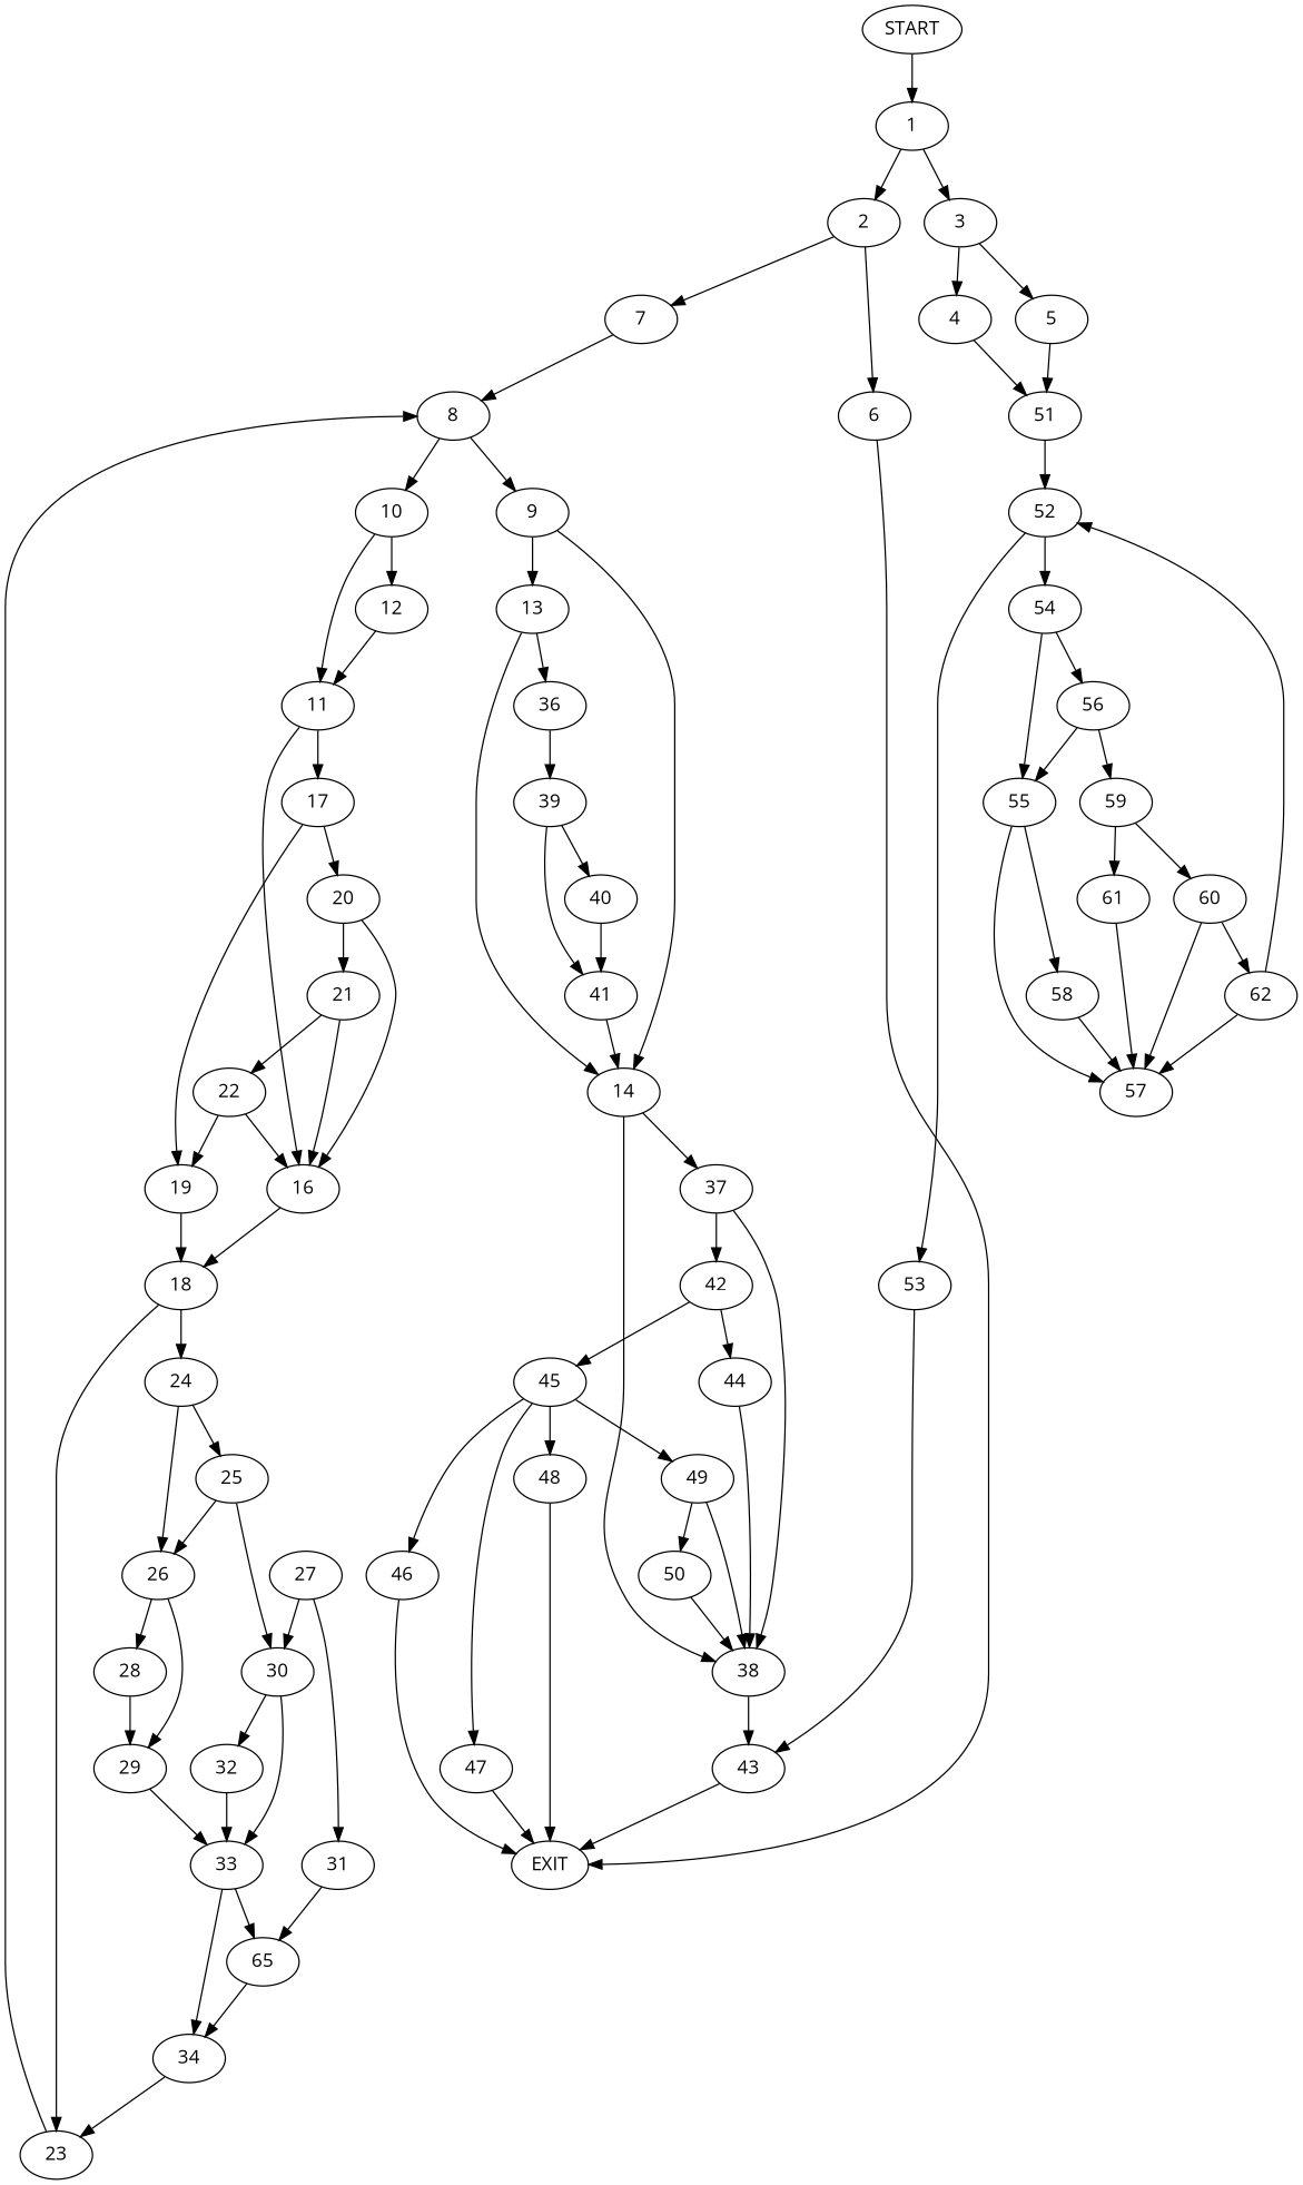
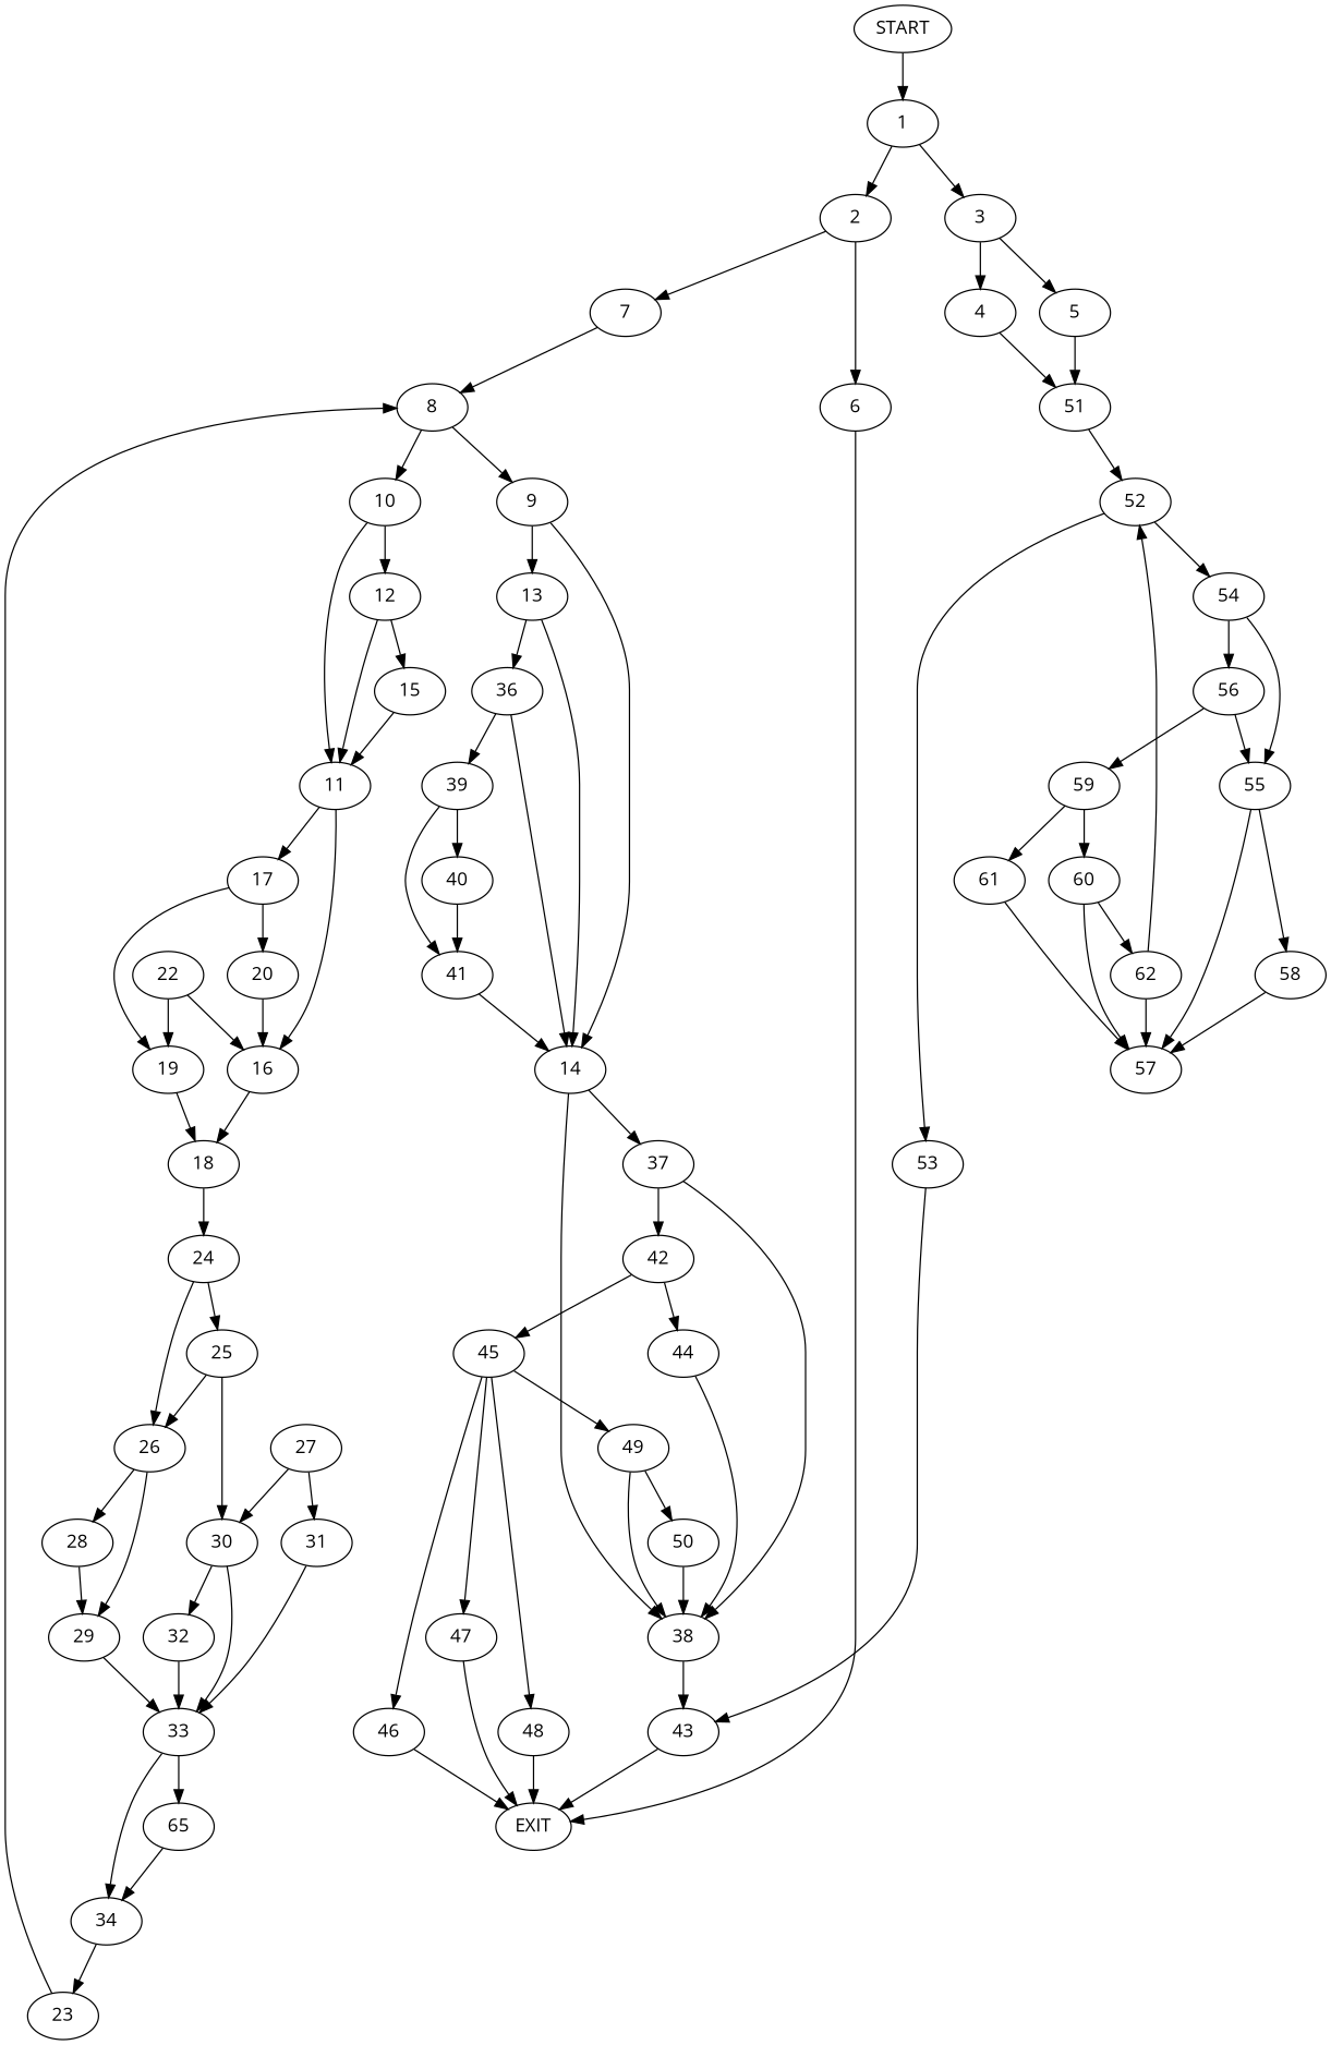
  digraph {
    fontname="Open Sans"
    node [fontname="Open Sans"]
    edge [fontname="Open Sans"]
    n1 [label=START]
    1
    2
    3
    n5 [label=EXIT]
    6
    7
    4
    5
    8
    51
    52
    9
    10
    13
    14
    11
    12
    36
    37
    38
    16
    17
+   15
    18
    19
    20
    39
    42
    43
    23
    24
-   21
    25
    26
    22
    30
    28
    29
    27
    31
    33
    32
    34
    n45 [label=65]
    40
    41
    44
    45
    46
    47
    48
    49
    50
    53
    54
    55
    56
    57
    58
    59
    60
    61
    62
    n1 -> 1
    1 -> 2
    1 -> 3
    2 -> 6
    2 -> 7
    3 -> 4
    3 -> 5
    6 -> n5
    7 -> 8
    4 -> 51
    5 -> 51
    8 -> 9
    8 -> 10
    51 -> 52
    52 -> 53
    52 -> 54
    9 -> 13
    9 -> 14
    10 -> 11
    10 -> 12
    13 -> 14
    13 -> 36
    14 -> 37
    14 -> 38
    11 -> 16
    11 -> 17
    12 -> 11
+   12 -> 15
+   36 -> 14
    36 -> 39
    37 -> 38
    37 -> 42
    38 -> 43
    16 -> 18
    17 -> 19
    17 -> 20
-   18 -> 23
+   15 -> 11
    18 -> 24
    19 -> 18
    20 -> 16
-   20 -> 21
    39 -> 40
    39 -> 41
    42 -> 44
    42 -> 45
    43 -> n5
    23 -> 8
    24 -> 25
    24 -> 26
-   21 -> 16
-   21 -> 22
    25 -> 26
    25 -> 30
    26 -> 28
    26 -> 29
    22 -> 16
    22 -> 19
    30 -> 33
    30 -> 32
    28 -> 29
    29 -> 33
    27 -> 30
    27 -> 31
-   31 -> n45
+   31 -> 33
    33 -> 34
    33 -> n45
    32 -> 33
    34 -> 23
    n45 -> 34
    40 -> 41
    41 -> 14
    44 -> 38
    45 -> 46
    45 -> 47
    45 -> 48
    45 -> 49
    46 -> n5
    47 -> n5
    48 -> n5
    49 -> 38
    49 -> 50
    50 -> 38
    53 -> 43
    54 -> 55
    54 -> 56
    55 -> 57
    55 -> 58
    56 -> 55
    56 -> 59
    58 -> 57
    59 -> 60
    59 -> 61
    60 -> 57
    60 -> 62
    61 -> 57
    62 -> 52
    62 -> 57
  }
